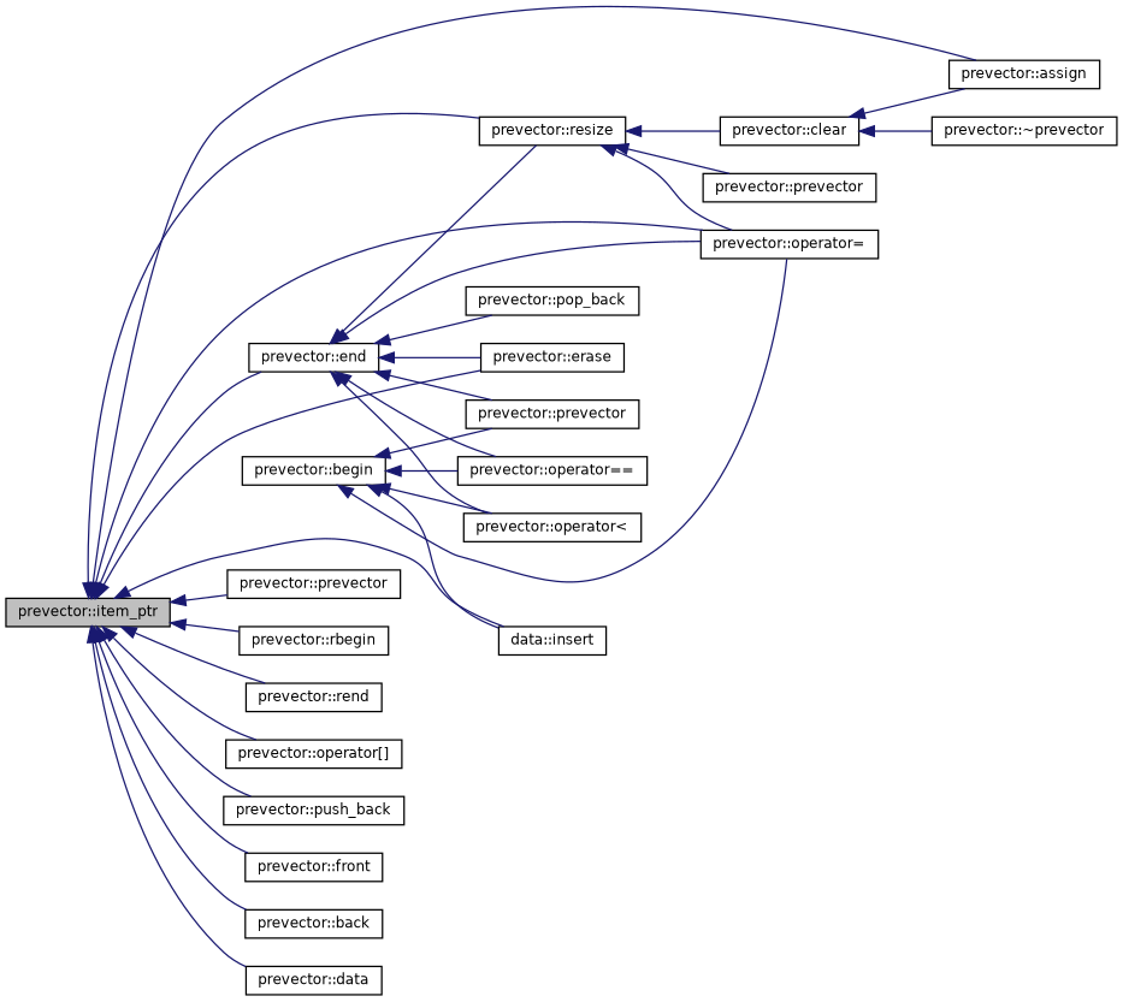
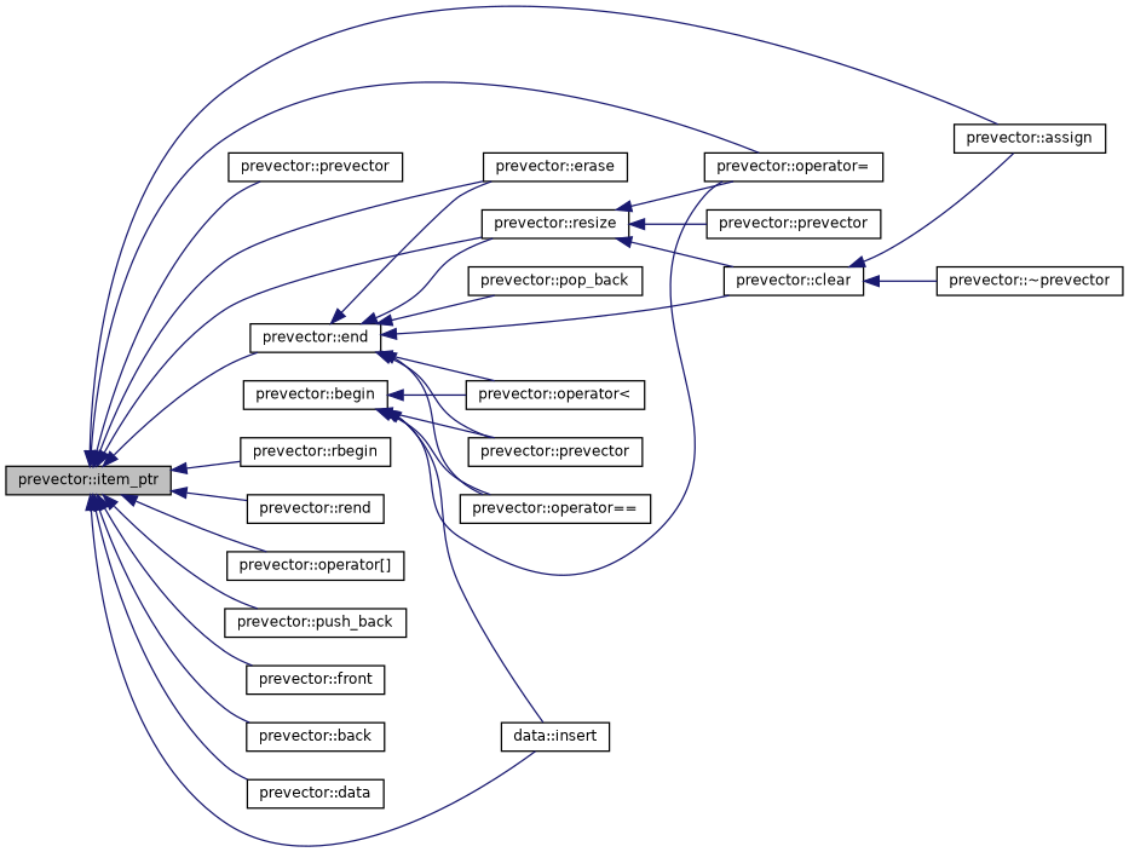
  digraph {
    rankdir=LR
    node [color=black fillcolor=white fontname=Helvetica fontsize=10 shape=record style=filled]
    edge [color=midnightblue dir=back fontname=Helvetica fontsize=10 labelfontname=Helvetica labelfontsize=10 style=solid]
    n1 [fillcolor=grey75 fontcolor=black height=0.2 label="prevector::item_ptr" width=0.4]
    n2 [height=0.2 label="prevector::assign" width=0.4]
    n3 [height=0.2 label="prevector::prevector" width=0.4]
    n4 [height=0.2 label="prevector::operator=" width=0.4]
    n5 [height=0.2 label="data::insert" width=0.4]
    n6 [height=0.2 label="prevector::end" width=0.4]
    n7 [height=0.2 label="prevector::resize" width=0.4]
    n8 [height=0.2 label="prevector::rbegin" width=0.4]
    n9 [height=0.2 label="prevector::rend" width=0.4]
    n10 [height=0.2 label="prevector::operator[]" width=0.4]
    n11 [height=0.2 label="prevector::push_back" width=0.4]
    n12 [height=0.2 label="prevector::front" width=0.4]
    n13 [height=0.2 label="prevector::back" width=0.4]
    n14 [height=0.2 label="prevector::data" width=0.4]
    n15 [height=0.2 label="prevector::erase" width=0.4]
    n16 [height=0.2 label="prevector::begin" width=0.4]
    n17 [height=0.2 label="prevector::prevector" width=0.4]
    n18 [height=0.2 label="prevector::operator==" width=0.4]
    n19 [height=0.2 label="prevector::operator\<" width=0.4]
    n20 [height=0.2 label="prevector::pop_back" width=0.4]
    n21 [height=0.2 label="prevector::prevector" width=0.4]
    n22 [height=0.2 label="prevector::clear" width=0.4]
    n23 [height=0.2 label="prevector::~prevector" width=0.4]
    n1 -> n2
    n1 -> n3
    n1 -> n4
    n1 -> n5
    n1 -> n6
    n1 -> n7
    n1 -> n8
    n1 -> n9
    n1 -> n10
    n1 -> n11
    n1 -> n12
    n1 -> n13
    n1 -> n14
    n1 -> n15
-   n6 -> n4
+   n6 -> n22
    n6 -> n7
    n6 -> n15
    n6 -> n17
    n6 -> n18
    n6 -> n19
    n6 -> n20
    n7 -> n4
    n7 -> n21
    n7 -> n22
    n16 -> n4
    n16 -> n5
    n16 -> n17
    n16 -> n18
    n16 -> n19
    n22 -> n2
    n22 -> n23
  }
